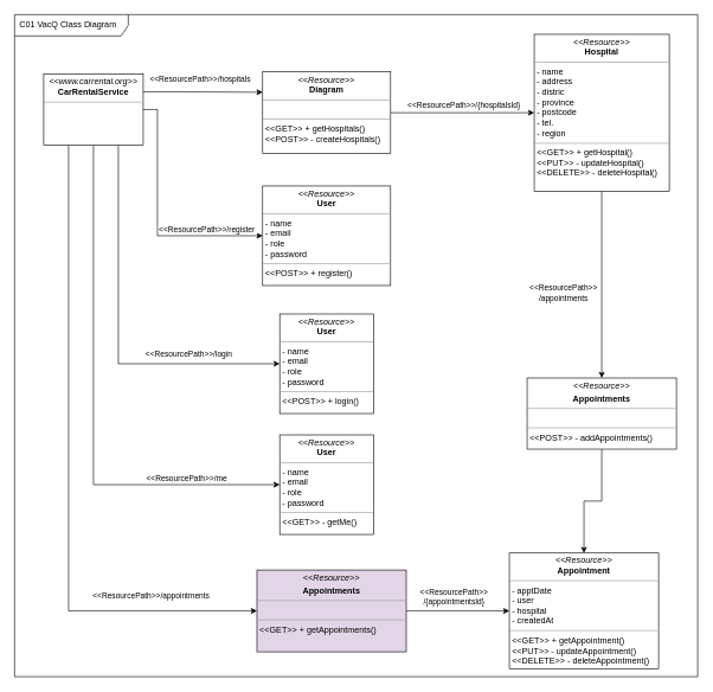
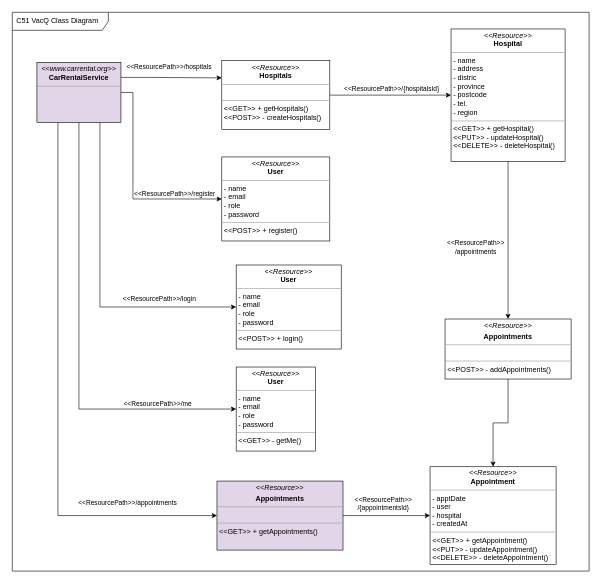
  <mxCell id="0" />
  <mxCell id="1" value="background" parent="0" />
- <mxCell id="2" value="C01 VacQ Class Diagram" style="shape=umlFrame;whiteSpace=wrap;html=1;width=160;height=30;boundedLbl=1;verticalAlign=middle;align=left;spacingLeft=5;" vertex="1" parent="1"><mxGeometry x="20" y="20" width="961" height="931" as="geometry" /></mxCell>
+ <mxCell id="2" value="C51 VacQ Class Diagram" style="shape=umlFrame;whiteSpace=wrap;html=1;width=160;height=30;boundedLbl=1;verticalAlign=middle;align=left;spacingLeft=5;" vertex="1" parent="1"><mxGeometry x="20" y="20" width="961" height="931" as="geometry" /></mxCell>
  <mxCell id="3" value="object" parent="0" />
  <mxCell id="4" style="edgeStyle=orthogonalEdgeStyle;rounded=0;orthogonalLoop=1;jettySize=auto;html=1;exitX=1;exitY=0.5;exitDx=0;exitDy=0;entryX=0;entryY=0.5;entryDx=0;entryDy=0;" edge="1" parent="3" source="6" target="7"><mxGeometry relative="1" as="geometry" /></mxCell>
  <mxCell id="5" value="&amp;lt;&amp;lt;ResourcePath&amp;gt;&amp;gt;&lt;br&gt;/{appointmentsId}" style="edgeLabel;html=1;align=center;verticalAlign=middle;resizable=0;points=[];" connectable="0" vertex="1" parent="4"><mxGeometry x="0.057" y="-1" relative="1" as="geometry"><mxPoint x="-10" y="-21" as="offset" /></mxGeometry></mxCell>
  <mxCell id="6" value="&lt;p style=&quot;margin: 0px ; margin-top: 4px ; text-align: center&quot;&gt;&lt;i&gt;&amp;lt;&amp;lt;Resource&amp;gt;&amp;gt;&lt;/i&gt;&lt;/p&gt;&lt;p style=&quot;margin: 0px ; margin-top: 4px ; text-align: center&quot;&gt;&lt;b&gt;Appointments&lt;/b&gt;&lt;/p&gt;&lt;hr size=&quot;1&quot;&gt;&lt;p style=&quot;margin: 0px ; margin-left: 4px&quot;&gt;&amp;nbsp;&amp;nbsp;&lt;/p&gt;&lt;hr size=&quot;1&quot;&gt;&lt;p style=&quot;margin: 0px ; margin-left: 4px&quot;&gt;&amp;lt;&amp;lt;GET&amp;gt;&amp;gt; + getAppointments()&lt;br&gt;&lt;/p&gt;" style="verticalAlign=top;align=left;overflow=fill;fontSize=12;fontFamily=Helvetica;html=1;fillColor=#e1d5e7;" vertex="1" parent="3"><mxGeometry x="361" y="801" width="210" height="115" as="geometry" /></mxCell>
  <mxCell id="7" value="&lt;p style=&quot;margin: 0px ; margin-top: 4px ; text-align: center&quot;&gt;&lt;i&gt;&amp;lt;&amp;lt;Resource&amp;gt;&amp;gt;&lt;br&gt;&lt;/i&gt;&lt;b&gt;Appointment&lt;/b&gt;&lt;/p&gt;&lt;hr size=&quot;1&quot;&gt;&lt;p style=&quot;margin: 0px ; margin-left: 4px&quot;&gt;- apptDate&lt;/p&gt;&lt;p style=&quot;margin: 0px ; margin-left: 4px&quot;&gt;- user&lt;/p&gt;&lt;p style=&quot;margin: 0px ; margin-left: 4px&quot;&gt;- hospital&lt;br&gt;- createdAt&lt;/p&gt;&lt;hr size=&quot;1&quot;&gt;&lt;p style=&quot;margin: 0px ; margin-left: 4px&quot;&gt;&amp;lt;&amp;lt;GET&amp;gt;&amp;gt; + getAppointment()&lt;br&gt;&amp;lt;&amp;lt;PUT&amp;gt;&amp;gt; - updateAppointment()&lt;br&gt;&amp;lt;&amp;lt;DELETE&amp;gt;&amp;gt; - deleteAppointment()&lt;/p&gt;" style="verticalAlign=top;align=left;overflow=fill;fontSize=12;fontFamily=Helvetica;html=1;" vertex="1" parent="3"><mxGeometry x="716" y="777.13" width="210" height="162.75" as="geometry" /></mxCell>
  <mxCell id="8" style="edgeStyle=orthogonalEdgeStyle;rounded=0;orthogonalLoop=1;jettySize=auto;html=1;exitX=0.25;exitY=1;exitDx=0;exitDy=0;entryX=0;entryY=0.5;entryDx=0;entryDy=0;" edge="1" parent="3" source="24" target="6"><mxGeometry relative="1" as="geometry" /></mxCell>
  <mxCell id="9" value="&amp;lt;&amp;lt;ResourcePath&amp;gt;&amp;gt;/appointments" style="edgeLabel;html=1;align=center;verticalAlign=middle;resizable=0;points=[];" connectable="0" vertex="1" parent="8"><mxGeometry x="0.682" y="-4" relative="1" as="geometry"><mxPoint x="-4" y="-25" as="offset" /></mxGeometry></mxCell>
  <mxCell id="10" value="" style="edgeStyle=orthogonalEdgeStyle;rounded=0;orthogonalLoop=1;jettySize=auto;html=1;exitX=0.5;exitY=1;exitDx=0;exitDy=0;" edge="1" parent="3" source="11" target="7"><mxGeometry relative="1" as="geometry" /></mxCell>
  <mxCell id="11" value="&lt;p style=&quot;margin: 0px ; margin-top: 4px ; text-align: center&quot;&gt;&lt;i&gt;&amp;lt;&amp;lt;Resource&amp;gt;&amp;gt;&lt;/i&gt;&lt;/p&gt;&lt;p style=&quot;margin: 0px ; margin-top: 4px ; text-align: center&quot;&gt;&lt;b&gt;Appointments&lt;/b&gt;&lt;/p&gt;&lt;hr size=&quot;1&quot;&gt;&lt;p style=&quot;margin: 0px ; margin-left: 4px&quot;&gt;&amp;nbsp;&amp;nbsp;&lt;/p&gt;&lt;hr size=&quot;1&quot;&gt;&lt;p style=&quot;margin: 0px ; margin-left: 4px&quot;&gt;&amp;lt;&amp;lt;POST&amp;gt;&amp;gt; - addAppointments()&lt;/p&gt;" style="verticalAlign=top;align=left;overflow=fill;fontSize=12;fontFamily=Helvetica;html=1;" vertex="1" parent="3"><mxGeometry x="741" y="531" width="210" height="100" as="geometry" /></mxCell>
  <mxCell id="12" style="edgeStyle=orthogonalEdgeStyle;rounded=0;orthogonalLoop=1;jettySize=auto;html=1;exitX=0.5;exitY=1;exitDx=0;exitDy=0;" edge="1" parent="3" source="25" target="11"><mxGeometry relative="1" as="geometry" /></mxCell>
  <mxCell id="13" value="&amp;lt;&amp;lt;ResourcePath&amp;gt;&amp;gt;&lt;br&gt;/appointments" style="edgeLabel;html=1;align=center;verticalAlign=middle;resizable=0;points=[];" connectable="0" vertex="1" parent="12"><mxGeometry x="0.045" y="-1" relative="1" as="geometry"><mxPoint x="-54" y="6" as="offset" /></mxGeometry></mxCell>
  <mxCell id="14" style="edgeStyle=orthogonalEdgeStyle;rounded=0;orthogonalLoop=1;jettySize=auto;html=1;exitX=1;exitY=0.5;exitDx=0;exitDy=0;entryX=0;entryY=0.5;entryDx=0;entryDy=0;endArrow=classic;endFill=1;" edge="1" parent="3" source="16" target="25"><mxGeometry relative="1" as="geometry" /></mxCell>
  <mxCell id="15" value="&amp;lt;&amp;lt;ResourcePath&amp;gt;&amp;gt;/{hospitalsId}" style="edgeLabel;html=1;align=center;verticalAlign=middle;resizable=0;points=[];" vertex="1" connectable="0" parent="14"><mxGeometry x="0.16" y="4" relative="1" as="geometry"><mxPoint x="-15" y="-8" as="offset" /></mxGeometry></mxCell>
- <mxCell id="16" value="&lt;p style=&quot;margin: 0px ; margin-top: 4px ; text-align: center&quot;&gt;&lt;i&gt;&amp;lt;&amp;lt;Resource&amp;gt;&amp;gt;&lt;br&gt;&lt;/i&gt;&lt;b&gt;Diagram&lt;/b&gt;&lt;/p&gt;&lt;hr size=&quot;1&quot;&gt;&lt;p style=&quot;margin: 0px ; margin-left: 4px&quot;&gt;&lt;br&gt;&lt;/p&gt;&lt;hr size=&quot;1&quot;&gt;&lt;p style=&quot;margin: 0px ; margin-left: 4px&quot;&gt;&amp;lt;&amp;lt;GET&amp;gt;&amp;gt; + getHospitals()&lt;br&gt;&amp;lt;&amp;lt;POST&amp;gt;&amp;gt; - createHospitals()&lt;/p&gt;" style="verticalAlign=top;align=left;overflow=fill;fontSize=12;fontFamily=Helvetica;html=1;" vertex="1" parent="3"><mxGeometry x="369" y="100.5" width="180" height="115" as="geometry" /></mxCell>
+ <mxCell id="16" value="&lt;p style=&quot;margin: 0px ; margin-top: 4px ; text-align: center&quot;&gt;&lt;i&gt;&amp;lt;&amp;lt;Resource&amp;gt;&amp;gt;&lt;br&gt;&lt;/i&gt;&lt;b&gt;Hospitals&lt;/b&gt;&lt;/p&gt;&lt;hr size=&quot;1&quot;&gt;&lt;p style=&quot;margin: 0px ; margin-left: 4px&quot;&gt;&lt;br&gt;&lt;/p&gt;&lt;hr size=&quot;1&quot;&gt;&lt;p style=&quot;margin: 0px ; margin-left: 4px&quot;&gt;&amp;lt;&amp;lt;GET&amp;gt;&amp;gt; + getHospitals()&lt;br&gt;&amp;lt;&amp;lt;POST&amp;gt;&amp;gt; - createHospitals()&lt;/p&gt;" style="verticalAlign=top;align=left;overflow=fill;fontSize=12;fontFamily=Helvetica;html=1;" vertex="1" parent="3"><mxGeometry x="369" y="100.5" width="180" height="115" as="geometry" /></mxCell>
  <mxCell id="17" value="&amp;lt;&amp;lt;ResourcePath&amp;gt;&amp;gt;/hospitals" style="edgeStyle=orthogonalEdgeStyle;rounded=0;orthogonalLoop=1;jettySize=auto;html=1;endArrow=classic;endFill=1;exitX=1;exitY=0.25;exitDx=0;exitDy=0;entryX=0;entryY=0.25;entryDx=0;entryDy=0;" edge="1" parent="3" source="24" target="16"><mxGeometry x="-0.049" y="18" relative="1" as="geometry"><Array as="points"><mxPoint x="251" y="129" /><mxPoint x="371" y="129" /></Array><mxPoint as="offset" /><mxPoint x="171" y="641" as="sourcePoint" /></mxGeometry></mxCell>
  <mxCell id="18" style="edgeStyle=orthogonalEdgeStyle;rounded=0;orthogonalLoop=1;jettySize=auto;html=1;exitX=1;exitY=0.5;exitDx=0;exitDy=0;entryX=0;entryY=0.5;entryDx=0;entryDy=0;" edge="1" parent="3" source="24" target="26"><mxGeometry relative="1" as="geometry"><Array as="points"><mxPoint x="221" y="154" /><mxPoint x="221" y="331" /></Array></mxGeometry></mxCell>
  <mxCell id="19" value="&amp;lt;&amp;lt;ResourcePath&amp;gt;&amp;gt;/register&amp;nbsp;" style="edgeLabel;html=1;align=center;verticalAlign=middle;resizable=0;points=[];" vertex="1" connectable="0" parent="18"><mxGeometry x="-0.154" y="-4" relative="1" as="geometry"><mxPoint x="74" y="42" as="offset" /></mxGeometry></mxCell>
  <mxCell id="20" style="edgeStyle=orthogonalEdgeStyle;rounded=0;orthogonalLoop=1;jettySize=auto;html=1;exitX=0.75;exitY=1;exitDx=0;exitDy=0;entryX=0;entryY=0.5;entryDx=0;entryDy=0;" edge="1" parent="3" source="24" target="27"><mxGeometry relative="1" as="geometry" /></mxCell>
  <mxCell id="21" value="&amp;lt;&amp;lt;ResourcePath&amp;gt;&amp;gt;/login" style="edgeLabel;html=1;align=center;verticalAlign=middle;resizable=0;points=[];" vertex="1" connectable="0" parent="20"><mxGeometry x="0.471" relative="1" as="geometry"><mxPoint x="13" y="-15" as="offset" /></mxGeometry></mxCell>
  <mxCell id="22" style="edgeStyle=orthogonalEdgeStyle;rounded=0;orthogonalLoop=1;jettySize=auto;html=1;exitX=0.5;exitY=1;exitDx=0;exitDy=0;entryX=0;entryY=0.5;entryDx=0;entryDy=0;endArrow=classic;endFill=1;" edge="1" parent="3" source="24" target="28"><mxGeometry relative="1" as="geometry" /></mxCell>
  <mxCell id="23" value="&amp;lt;&amp;lt;ResourcePath&amp;gt;&amp;gt;/me" style="edgeLabel;html=1;align=center;verticalAlign=middle;resizable=0;points=[];" vertex="1" connectable="0" parent="22"><mxGeometry x="0.606" y="1" relative="1" as="geometry"><mxPoint x="14" y="-9" as="offset" /></mxGeometry></mxCell>
- <mxCell id="24" value="&lt;p style=&quot;margin: 0px ; margin-top: 4px ; text-align: center&quot;&gt;&lt;i&gt;&amp;lt;&amp;lt;www.carrental.org&amp;gt;&amp;gt;&lt;/i&gt;&lt;br&gt;&lt;b&gt;CarRentalService&lt;/b&gt;&lt;/p&gt;&lt;hr size=&quot;1&quot;&gt;&lt;div style=&quot;height: 2px&quot;&gt;&lt;/div&gt;" style="verticalAlign=top;align=left;overflow=fill;fontSize=12;fontFamily=Helvetica;html=1;" vertex="1" parent="3"><mxGeometry x="61" y="103.5" width="140" height="100" as="geometry" /></mxCell>
+ <mxCell id="24" value="&lt;p style=&quot;margin: 0px ; margin-top: 4px ; text-align: center&quot;&gt;&lt;i&gt;&amp;lt;&amp;lt;www.carrental.org&amp;gt;&amp;gt;&lt;/i&gt;&lt;br&gt;&lt;b&gt;CarRentalService&lt;/b&gt;&lt;/p&gt;&lt;hr size=&quot;1&quot;&gt;&lt;div style=&quot;height: 2px&quot;&gt;&lt;/div&gt;" style="verticalAlign=top;align=left;overflow=fill;fontSize=12;fontFamily=Helvetica;html=1;fillColor=#e1d5e7;" vertex="1" parent="3"><mxGeometry x="61" y="103.5" width="140" height="100" as="geometry" /></mxCell>
  <mxCell id="25" value="&lt;p style=&quot;margin: 0px ; margin-top: 4px ; text-align: center&quot;&gt;&lt;i&gt;&amp;lt;&amp;lt;Resource&amp;gt;&amp;gt;&lt;br&gt;&lt;/i&gt;&lt;b&gt;Hospital&lt;/b&gt;&lt;/p&gt;&lt;hr size=&quot;1&quot;&gt;&lt;p style=&quot;margin: 0px ; margin-left: 4px&quot;&gt;- name&lt;/p&gt;&lt;p style=&quot;margin: 0px ; margin-left: 4px&quot;&gt;- address&lt;/p&gt;&lt;p style=&quot;margin: 0px ; margin-left: 4px&quot;&gt;- distric&lt;br&gt;- province&lt;br&gt;- postcode&lt;br&gt;- tel.&lt;br&gt;- region&lt;/p&gt;&lt;hr size=&quot;1&quot;&gt;&lt;p style=&quot;margin: 0px ; margin-left: 4px&quot;&gt;&amp;lt;&amp;lt;GET&amp;gt;&amp;gt; + getHospital()&lt;br&gt;&amp;lt;&amp;lt;PUT&amp;gt;&amp;gt; - updateHospital()&lt;br&gt;&amp;lt;&amp;lt;DELETE&amp;gt;&amp;gt; - deleteHospital()&lt;/p&gt;" style="verticalAlign=top;align=left;overflow=fill;fontSize=12;fontFamily=Helvetica;html=1;" vertex="1" parent="3"><mxGeometry x="751" y="47.75" width="190" height="220.5" as="geometry" /></mxCell>
  <mxCell id="26" value="&lt;p style=&quot;margin: 0px ; margin-top: 4px ; text-align: center&quot;&gt;&lt;i&gt;&amp;lt;&amp;lt;Resource&amp;gt;&amp;gt;&lt;br&gt;&lt;/i&gt;&lt;b&gt;User&lt;/b&gt;&lt;/p&gt;&lt;hr size=&quot;1&quot;&gt;&lt;p style=&quot;margin: 0px ; margin-left: 4px&quot;&gt;&lt;span&gt;- name&lt;/span&gt;&lt;br&gt;&lt;/p&gt;&lt;p style=&quot;margin: 0px ; margin-left: 4px&quot;&gt;- email&lt;/p&gt;&lt;p style=&quot;margin: 0px ; margin-left: 4px&quot;&gt;- role&lt;/p&gt;&lt;p style=&quot;margin: 0px ; margin-left: 4px&quot;&gt;- password&lt;/p&gt;&lt;hr size=&quot;1&quot;&gt;&lt;p style=&quot;margin: 0px ; margin-left: 4px&quot;&gt;&amp;lt;&amp;lt;POST&amp;gt;&amp;gt; + register()&lt;/p&gt;" style="verticalAlign=top;align=left;overflow=fill;fontSize=12;fontFamily=Helvetica;html=1;" vertex="1" parent="3"><mxGeometry x="369" y="261" width="180" height="140" as="geometry" /></mxCell>
- <mxCell id="27" value="&lt;p style=&quot;margin: 0px ; margin-top: 4px ; text-align: center&quot;&gt;&lt;i&gt;&amp;lt;&amp;lt;Resource&amp;gt;&amp;gt;&lt;br&gt;&lt;/i&gt;&lt;b&gt;User&lt;/b&gt;&lt;/p&gt;&lt;hr size=&quot;1&quot;&gt;&lt;p style=&quot;margin: 0px 0px 0px 4px&quot;&gt;- name&lt;br&gt;&lt;/p&gt;&lt;p style=&quot;margin: 0px 0px 0px 4px&quot;&gt;- email&lt;/p&gt;&lt;p style=&quot;margin: 0px 0px 0px 4px&quot;&gt;- role&lt;/p&gt;&lt;p style=&quot;margin: 0px 0px 0px 4px&quot;&gt;- password&lt;/p&gt;&lt;hr size=&quot;1&quot;&gt;&lt;p style=&quot;margin: 0px ; margin-left: 4px&quot;&gt;&amp;lt;&amp;lt;POST&amp;gt;&amp;gt; + login()&lt;/p&gt;" style="verticalAlign=top;align=left;overflow=fill;fontSize=12;fontFamily=Helvetica;html=1;" vertex="1" parent="3"><mxGeometry x="393" y="441" width="132" height="140" as="geometry" /></mxCell>
+ <mxCell id="27" value="&lt;p style=&quot;margin: 0px ; margin-top: 4px ; text-align: center&quot;&gt;&lt;i&gt;&amp;lt;&amp;lt;Resource&amp;gt;&amp;gt;&lt;br&gt;&lt;/i&gt;&lt;b&gt;User&lt;/b&gt;&lt;/p&gt;&lt;hr size=&quot;1&quot;&gt;&lt;p style=&quot;margin: 0px 0px 0px 4px&quot;&gt;- name&lt;br&gt;&lt;/p&gt;&lt;p style=&quot;margin: 0px 0px 0px 4px&quot;&gt;- email&lt;/p&gt;&lt;p style=&quot;margin: 0px 0px 0px 4px&quot;&gt;- role&lt;/p&gt;&lt;p style=&quot;margin: 0px 0px 0px 4px&quot;&gt;- password&lt;/p&gt;&lt;hr size=&quot;1&quot;&gt;&lt;p style=&quot;margin: 0px ; margin-left: 4px&quot;&gt;&amp;lt;&amp;lt;POST&amp;gt;&amp;gt; + login()&lt;/p&gt;" style="verticalAlign=top;align=left;overflow=fill;fontSize=12;fontFamily=Helvetica;html=1;" vertex="1" parent="3"><mxGeometry x="393" y="441" width="175" height="140" as="geometry" /></mxCell>
  <mxCell id="28" value="&lt;p style=&quot;margin: 0px ; margin-top: 4px ; text-align: center&quot;&gt;&lt;i&gt;&amp;lt;&amp;lt;Resource&amp;gt;&amp;gt;&lt;br&gt;&lt;/i&gt;&lt;b&gt;User&lt;/b&gt;&lt;/p&gt;&lt;hr size=&quot;1&quot;&gt;&lt;p style=&quot;margin: 0px 0px 0px 4px&quot;&gt;- name&lt;br&gt;&lt;/p&gt;&lt;p style=&quot;margin: 0px 0px 0px 4px&quot;&gt;- email&lt;/p&gt;&lt;p style=&quot;margin: 0px 0px 0px 4px&quot;&gt;- role&lt;/p&gt;&lt;p style=&quot;margin: 0px 0px 0px 4px&quot;&gt;- password&lt;/p&gt;&lt;hr size=&quot;1&quot;&gt;&lt;p style=&quot;margin: 0px ; margin-left: 4px&quot;&gt;&amp;lt;&amp;lt;GET&amp;gt;&amp;gt; - getMe()&lt;/p&gt;" style="verticalAlign=top;align=left;overflow=fill;fontSize=12;fontFamily=Helvetica;html=1;" vertex="1" parent="3"><mxGeometry x="393" y="611" width="132" height="140" as="geometry" /></mxCell>
